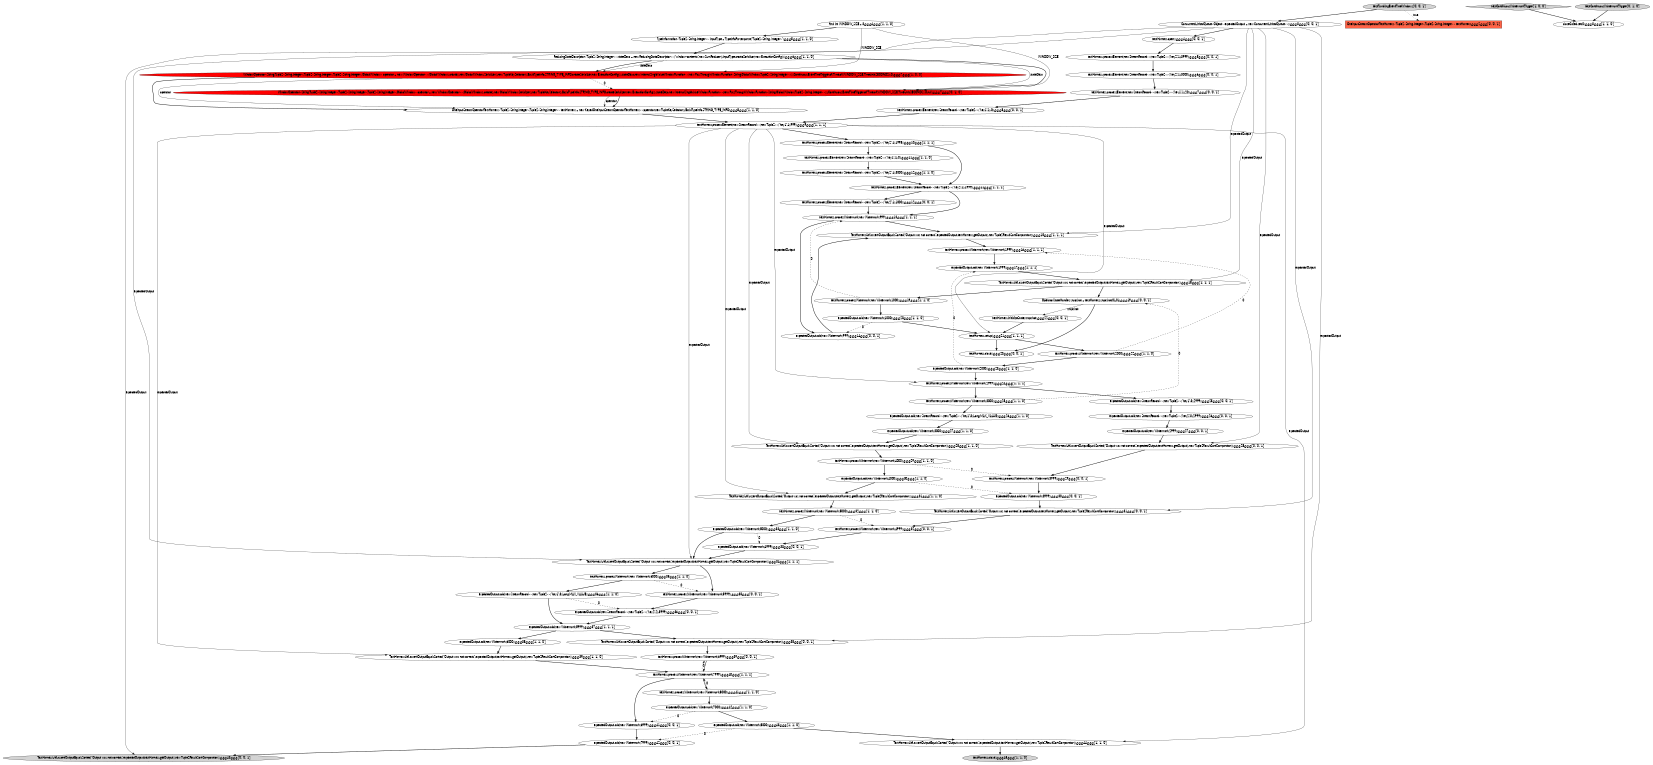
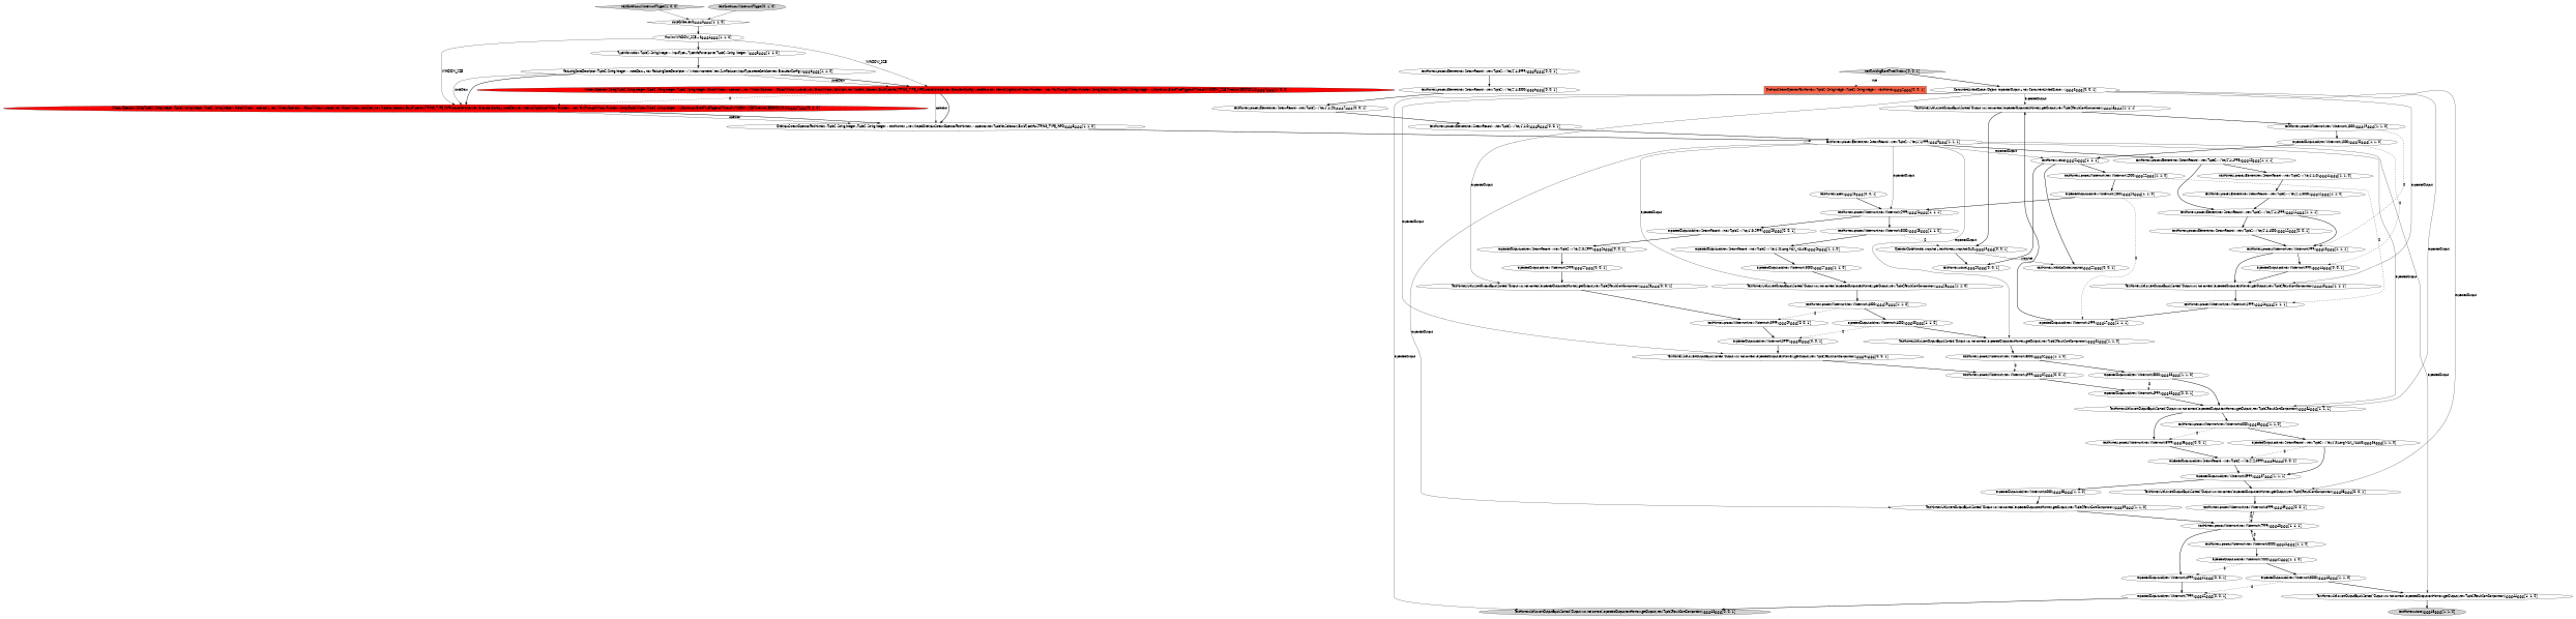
  digraph {
    fontname=Lato
    node [fillcolor=white fontname=Lato shape=ellipse style=filled]
    edge [fontname=Lato style=bold]
    n1 [label="ConcurrentLinkedQueue<Object> expectedOutput = new ConcurrentLinkedQueue<>()@@@3@@@['0', '0', '1']"]
-   n2 [label="testHarness.open()@@@4@@@['0', '0', '1']"]
    n3 [label="TestHarnessUtil.assertOutputEqualsSorted(\"Output was not correct.\",expectedOutput,testHarness.getOutput(),new Tuple2ResultSortComparator())@@@28@@@['0', '0', '1']"]
    n4 [label="TestHarnessUtil.assertOutputEqualsSorted(\"Output was not correct.\",expectedOutput,testHarness.getOutput(),new Tuple2ResultSortComparator())@@@18@@@['1', '1', '1']"]
    n5 [label="TestHarnessUtil.assertOutputEqualsSorted(\"Output was not correct.\",expectedOutput,testHarness.getOutput(),new Tuple2ResultSortComparator())@@@15@@@['1', '1', '1']"]
    n6 [label="TestHarnessUtil.assertOutputEqualsSorted(\"Output was not correct.\",expectedOutput,testHarness.getOutput(),new Tuple2ResultSortComparator())@@@31@@@['0', '0', '1']"]
    n7 [fillcolor=lightgray label="TestHarnessUtil.assertOutputEqualsSorted(\"Output was not correct.\",expectedOutput,testHarness.getOutput(),new Tuple2ResultSortComparator())@@@43@@@['0', '0', '1']"]
    n8 [label="TestHarnessUtil.assertOutputEqualsSorted(\"Output was not correct.\",expectedOutput,testHarness.getOutput(),new Tuple2ResultSortComparator())@@@38@@@['0', '0', '1']"]
    n9 [label="TestHarnessUtil.assertOutputEqualsSorted(\"Output was not correct.\",expectedOutput,testHarness.getOutput(),new Tuple2ResultSortComparator())@@@34@@@['1', '1', '1']"]
    n10 [label="testHarness.processElement(new StreamRecord<>(new Tuple2<>(\"key2\",1),3999))@@@5@@@['0', '0', '1']"]
    n11 [label="testHarness.processWatermark(new Watermark(3999))@@@29@@@['0', '0', '1']"]
    n12 [label="OperatorStateHandles snapshot = testHarness.snapshot(0L,0L)@@@19@@@['0', '0', '1']"]
    n13 [label="testHarness.processWatermark(new Watermark(1000))@@@19@@@['1', '1', '0']"]
    n14 [label="testHarness.processWatermark(new Watermark(1999))@@@16@@@['1', '1', '1']"]
    n15 [label="testHarness.processWatermark(new Watermark(4999))@@@32@@@['0', '0', '1']"]
    n16 [label="testHarness.processWatermark(new Watermark(6999))@@@39@@@['0', '0', '1']"]
    n17 [label="testHarness.processWatermark(new Watermark(5999))@@@35@@@['0', '0', '1']"]
    n18 [label="testHarness.processWatermark(new Watermark(6000))@@@35@@@['1', '1', '0']"]
    n19 [label="expectedOutput.add(new Watermark(1999))@@@17@@@['1', '1', '1']"]
    n20 [label="TestHarnessUtil.assertOutputEqualsSorted(\"Output was not correct.\",expectedOutput,testHarness.getOutput(),new Tuple2ResultSortComparator())@@@28@@@['1', '1', '0']"]
    n21 [label="testHarness.processWatermark(new Watermark(4000))@@@29@@@['1', '1', '0']"]
    n22 [label="expectedOutput.add(new Watermark(4000))@@@30@@@['1', '1', '0']"]
    n23 [label="TestHarnessUtil.assertOutputEqualsSorted(\"Output was not correct.\",expectedOutput,testHarness.getOutput(),new Tuple2ResultSortComparator())@@@31@@@['1', '1', '0']"]
    n24 [label="testHarness.processWatermark(new Watermark(5000))@@@32@@@['1', '1', '0']"]
    n25 [label="expectedOutput.add(new Watermark(5000))@@@33@@@['1', '1', '0']"]
    n26 [label="testHarness.processWatermark(new Watermark(7999))@@@40@@@['1', '1', '1']"]
    n27 [label="testHarness.processWatermark(new Watermark(8000))@@@41@@@['1', '1', '0']"]
    n28 [label="expectedOutput.add(new Watermark(6999))@@@41@@@['0', '0', '1']"]
    n29 [label="expectedOutput.add(new Watermark(7000))@@@42@@@['1', '1', '0']"]
    n30 [label="expectedOutput.add(new Watermark(7999))@@@42@@@['0', '0', '1']"]
    n31 [label="final int WINDOW_SIZE = 3@@@4@@@['1', '1', '0']"]
    n32 [label="TypeInformation<Tuple2<String,Integer>> inputType = TypeInfoParser.parse(\"Tuple2<String, Integer>\")@@@5@@@['1', '1', '0']"]
    n33 [fillcolor=red label="WindowOperator<String,Tuple2<String,Integer>,Tuple2<String,Integer>,Tuple2<String,Integer>,GlobalWindow> operator = new WindowOperator<>(GlobalWindows.create(),new GlobalWindow.Serializer(),new TupleKeySelector(),BasicTypeInfo.STRING_TYPE_INFO.createSerializer(new ExecutionConfig()),stateDesc,new InternalSingleValueWindowFunction<>(new PassThroughWindowFunction<String,GlobalWindow,Tuple2<String,Integer>>()),ContinuousEventTimeTrigger.of(Time.of(WINDOW_SIZE,TimeUnit.SECONDS)),0)@@@7@@@['1', '0', '0']"]
    n34 [fillcolor=red label="WindowOperator<String,Tuple2<String,Integer>,Tuple2<String,Integer>,Tuple2<String,Integer>,GlobalWindow> operator = new WindowOperator<>(GlobalWindows.create(),new GlobalWindow.Serializer(),new TupleKeySelector(),BasicTypeInfo.STRING_TYPE_INFO.createSerializer(new ExecutionConfig()),stateDesc,new InternalSingleValueWindowFunction<>(new PassThroughWindowFunction<String,GlobalWindow,Tuple2<String,Integer>>()),ContinuousEventTimeTrigger.of(Time.of(WINDOW_SIZE,TimeUnit.SECONDS)),0,null)@@@7@@@['0', '1', '0']"]
    n35 [label="ReducingStateDescriptor<Tuple2<String,Integer>> stateDesc = new ReducingStateDescriptor<>(\"window-contents\",new SumReducer(),inputType.createSerializer(new ExecutionConfig()))@@@6@@@['1', '1', '0']"]
    n36 [label="OneInputStreamOperatorTestHarness<Tuple2<String,Integer>,Tuple2<String,Integer>> testHarness = new KeyedOneInputStreamOperatorTestHarness<>(operator,new TupleKeySelector(),BasicTypeInfo.STRING_TYPE_INFO)@@@8@@@['1', '1', '0']"]
    n37 [label="testHarness.processElement(new StreamRecord<>(new Tuple2<>(\"key2\",1),1999))@@@11@@@['1', '1', '1']"]
    n38 [label="testHarness.processWatermark(new Watermark(999))@@@13@@@['1', '1', '1']"]
    n39 [label="testHarness.processElement(new StreamRecord<>(new Tuple2<>(\"key2\",1),1000))@@@12@@@['0', '0', '1']"]
    n40 [label="expectedOutput.add(new Watermark(999))@@@14@@@['0', '0', '1']"]
    n41 [fillcolor=lightgray label="testHarness.close()@@@45@@@['1', '1', '0']"]
    n42 [label="expectedOutput.add(new Watermark(3999))@@@30@@@['0', '0', '1']"]
    n43 [label="testHarness.processElement(new StreamRecord<>(new Tuple2<>(\"key2\",1),3000))@@@6@@@['0', '0', '1']"]
    n44 [label="testHarness.processElement(new StreamRecord<>(new Tuple2<>(\"key1\",1),999))@@@9@@@['1', '1', '1']"]
    n45 [label="testHarness.processWatermark(new Watermark(3000))@@@25@@@['1', '1', '0']"]
    n46 [label="expectedOutput.add(new StreamRecord<>(new Tuple2<>(\"key1\",3),Long.MAX_VALUE))@@@26@@@['1', '1', '0']"]
    n47 [label="testHarness.initializeState(snapshot)@@@22@@@['0', '0', '1']"]
    n48 [label="testHarness.close()@@@20@@@['0', '0', '1']"]
    n49 [label="expectedOutput.add(new Watermark(3000))@@@27@@@['1', '1', '0']"]
    n50 [label="expectedOutput.add(new Watermark(1000))@@@20@@@['1', '1', '0']"]
    n51 [label="expectedOutput.add(new Watermark(4999))@@@33@@@['0', '0', '1']"]
-   n52 [fillcolor=lightgray label="testTumblingEventTimeWindows['0', '0', '1']"]
+   n52 [fillcolor=lightgray label="testTumblingEventTimeWindows['0', '0', '1']" shape=diamond]
    n53 [fillcolor=tomato label="OneInputStreamOperatorTestHarness<Tuple2<String,Integer>,Tuple2<String,Integer>> testHarness@@@2@@@['0', '0', '1']" shape=box]
    n54 [label="expectedOutput.add(new Watermark(8000))@@@43@@@['1', '1', '0']"]
    n55 [label="TestHarnessUtil.assertOutputEqualsSorted(\"Output was not correct.\",expectedOutput,testHarness.getOutput(),new Tuple2ResultSortComparator())@@@44@@@['1', '1', '0']"]
    n56 [label="expectedOutput.add(new StreamRecord<>(new Tuple2<>(\"key1\",3),Long.MAX_VALUE))@@@36@@@['1', '1', '0']"]
    n57 [label="expectedOutput.add(new Watermark(5999))@@@37@@@['1', '1', '1']"]
    n58 [label="expectedOutput.add(new StreamRecord<>(new Tuple2<>(\"key2\",2),5999))@@@36@@@['0', '0', '1']"]
    n59 [label="expectedOutput.add(new Watermark(6000))@@@38@@@['1', '1', '0']"]
    n60 [label="testHarness.processElement(new StreamRecord<>(new Tuple2<>(\"key2\",1),1998))@@@10@@@['1', '1', '1']"]
    n61 [label="testHarness.processElement(new StreamRecord<>(new Tuple2<>(\"key1\",1),0))@@@11@@@['1', '1', '0']"]
    n62 [label="testHarness.processElement(new StreamRecord<>(new Tuple2<>(\"key2\",1),3000))@@@12@@@['1', '1', '0']"]
    n63 [fillcolor=lightgray label="testContinuousWatermarkTrigger['1', '0', '0']" shape=diamond]
-   n64 [label="closeCalled.set(0)@@@3@@@['1', '1', '0']"]
+   n64 [label="closeCalled.set(0)@@@3@@@['1', '1', '0']" shape=diamond]
    n65 [label="testHarness.setup()@@@21@@@['1', '1', '1']"]
    n66 [label="testHarness.processWatermark(new Watermark(2000))@@@22@@@['1', '1', '0']"]
    n67 [label="TestHarnessUtil.assertOutputEqualsSorted(\"Output was not correct.\",expectedOutput,testHarness.getOutput(),new Tuple2ResultSortComparator())@@@39@@@['1', '1', '0']"]
+   n68 [label="testHarness.open()@@@23@@@['0', '0', '1']"]
    n69 [label="testHarness.processWatermark(new Watermark(2999))@@@24@@@['1', '1', '1']"]
    n70 [label="expectedOutput.add(new Watermark(2000))@@@23@@@['1', '1', '0']"]
    n71 [label="testHarness.processElement(new StreamRecord<>(new Tuple2<>(\"key1\",1),20))@@@7@@@['0', '0', '1']"]
    n72 [label="testHarness.processElement(new StreamRecord<>(new Tuple2<>(\"key1\",1),0))@@@8@@@['0', '0', '1']"]
    n73 [label="expectedOutput.add(new Watermark(2999))@@@27@@@['0', '0', '1']"]
    n74 [label="expectedOutput.add(new StreamRecord<>(new Tuple2<>(\"key1\",3),2999))@@@25@@@['0', '0', '1']"]
    n75 [label="expectedOutput.add(new StreamRecord<>(new Tuple2<>(\"key2\",3),2999))@@@26@@@['0', '0', '1']"]
    n76 [fillcolor=lightgray label="testContinuousWatermarkTrigger['0', '1', '0']"]
-   n1 -> n2
    n1 -> n3 [label=expectedOutput style=solid]
    n1 -> n4 [label=expectedOutput style=solid]
    n1 -> n5 [label=expectedOutput style=solid]
    n1 -> n6 [label=expectedOutput style=solid]
    n1 -> n7 [label=expectedOutput style=solid]
    n1 -> n8 [label=expectedOutput style=solid]
    n1 -> n9 [label=expectedOutput style=solid]
-   n2 -> n10
    n3 -> n11
    n4 -> n12
    n4 -> n13
    n5 -> n14
    n6 -> n15
    n8 -> n16
    n9 -> n17
    n9 -> n18
    n10 -> n43
    n11 -> n42
    n12 -> n47 [label=snapshot style=solid]
    n12 -> n48
    n13 -> n38 [label=0 style=dashed]
    n13 -> n50
    n14 -> n19
    n15 -> n51
    n16 -> n26
    n17 -> n58
    n18 -> n17 [label=0 style=dashed]
    n18 -> n56
    n19 -> n4
    n20 -> n21
    n21 -> n11 [label=0 style=dashed]
    n21 -> n22
    n22 -> n23
    n22 -> n42 [label=0 style=dashed]
    n23 -> n24
    n24 -> n15 [label=0 style=dashed]
    n24 -> n25
    n25 -> n9
    n25 -> n51 [label=0 style=dashed]
    n26 -> n16 [label=0 style=dashed]
    n26 -> n27
    n26 -> n28
    n27 -> n26 [label=0 style=dashed]
    n27 -> n29
    n28 -> n30
    n29 -> n28 [label=0 style=dashed]
    n29 -> n54
    n30 -> n7
    n31 -> n32
    n31 -> n33 [label=WINDOW_SIZE style=solid]
    n31 -> n34 [label=WINDOW_SIZE style=solid]
    n32 -> n35
    n33 -> n34 [label=0 style=dashed]
    n33 -> n36
    n33 -> n36 [label=operator style=solid]
    n34 -> n36 [label=operator style=solid]
    n34 -> n36
    n35 -> n33 [label=stateDesc style=solid]
    n35 -> n33
    n35 -> n34 [label=stateDesc style=solid]
    n35 -> n34
    n36 -> n44
    n37 -> n38
    n37 -> n39
    n38 -> n5
    n38 -> n40
    n39 -> n38
    n40 -> n5
    n42 -> n6
    n43 -> n71
    n44 -> n9 [label=expectedOutput style=solid]
    n44 -> n20 [label=expectedOutput style=solid]
    n44 -> n23 [label=expectedOutput style=solid]
    n44 -> n55 [label=expectedOutput style=solid]
    n44 -> n60
    n44 -> n65 [label=expectedOutput style=solid]
    n44 -> n67 [label=expectedOutput style=solid]
    n44 -> n69 [label=expectedOutput style=solid]
    n45 -> n12 [label=0 style=dashed]
    n45 -> n46
    n46 -> n49
    n49 -> n20
    n50 -> n40 [label=0 style=dashed]
    n50 -> n65
    n51 -> n9
    n52 -> n1
    n52 -> n53 [label=true style=dotted]
    n54 -> n30 [label=0 style=dashed]
    n54 -> n55
    n55 -> n41
    n56 -> n57
    n56 -> n58 [label=0 style=dashed]
    n57 -> n8
    n57 -> n59
    n58 -> n57
    n59 -> n67
    n60 -> n37
    n60 -> n61
    n61 -> n62
    n62 -> n37
-   n63 -> n64
-   n47 -> n65
+   n63 -> n64 [style=solid]
+   n64 -> n31
+   n65 -> n47
    n65 -> n48
    n65 -> n66
    n66 -> n14 [label=0 style=dashed]
    n66 -> n70
    n67 -> n26
+   n68 -> n69
    n69 -> n45
    n69 -> n74
    n70 -> n19 [label=0 style=dashed]
    n70 -> n69
    n71 -> n72
    n72 -> n44
    n73 -> n3
    n74 -> n75
    n75 -> n73
-   n76 -> n64
+   n76 -> n64 [style=solid]
  }
